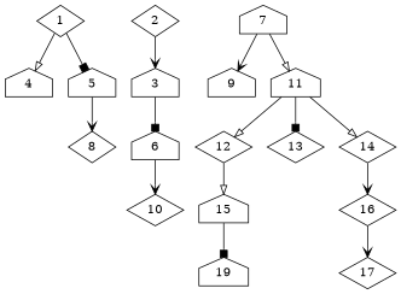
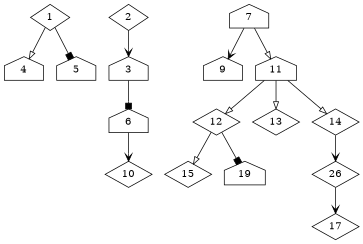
  digraph {
    node [alpha=0.16 shape=diamond]
    edge [arrowhead=vee]
    1 [expect_size=61362175465461121024]
    4 [expect_size=469090166777856 shape=house]
    5 [alpha=0.06 expect_size=4269248997471813632 shape=house]
-   8 [alpha=0.04 expect_size=1503412251041024]
    2 [alpha=0.02 expect_size=98315243540798176]
    3 [alpha=0.18 expect_size=157571855507478400 shape=house]
    6 [alpha=0.04 expect_size=46007789683019216 shape=house]
    10 [alpha=0.14 expect_size=79033435271776]
    7 [alpha=0.19 expect_size=39153913874637389824 shape=house]
    9 [alpha=0.10 expect_size=15820098107256446 shape=house]
    11 [alpha=0.09 expect_size=26930388052018724864 shape=house]
    12 [alpha=0.10 expect_size=2250794869996863]
    13 [alpha=0.05 expect_size=2423804101723408]
    14 [expect_size=23415199625117696000]
-   15 [alpha=0.05 expect_size=2934185020492546 shape=house]
-   16 [alpha=0.09 expect_size=84938633843460624]
+   15 [alpha=0.05 expect_size=2934185020492546]
+   16 [alpha=0.09 expect_size=84938633843460624 label=26]
    19 [alpha=0.13 expect_size=45387797270489320 shape=house]
    17 [alpha=0.01 expect_size=154445295378463]
    1 -> 4 [arrowhead=onormal]
    1 -> 5 [arrowhead=box]
-   5 -> 8
    2 -> 3
    3 -> 6 [arrowhead=box]
    6 -> 10
    7 -> 9
    7 -> 11 [arrowhead=onormal]
    11 -> 12 [arrowhead=onormal]
-   11 -> 13 [arrowhead=box]
+   11 -> 13 [arrowhead=onormal]
    11 -> 14 [arrowhead=onormal]
    12 -> 15 [arrowhead=onormal]
    14 -> 16
-   15 -> 19 [arrowhead=box]
+   12 -> 19 [arrowhead=box]
    16 -> 17
  }
